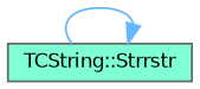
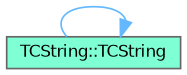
  digraph {
    rankdir=LR
-   n1 [color=gray40 fillcolor=aquamarine fontcolor=black fontname=Helvetica fontsize=10 height=0.2 label="TCString::Strrstr" shape=box style=filled width=0.4]
+   n1 [color=gray40 fillcolor=aquamarine fontcolor=black fontname=Helvetica fontsize=10 height=0.2 label="TCString::TCString" shape=box style=filled width=0.4]
    n1 -> n1 [color=steelblue1 fontname=Helvetica fontsize=10 labelfontname=Helvetica labelfontsize=10 style=solid]
  }
